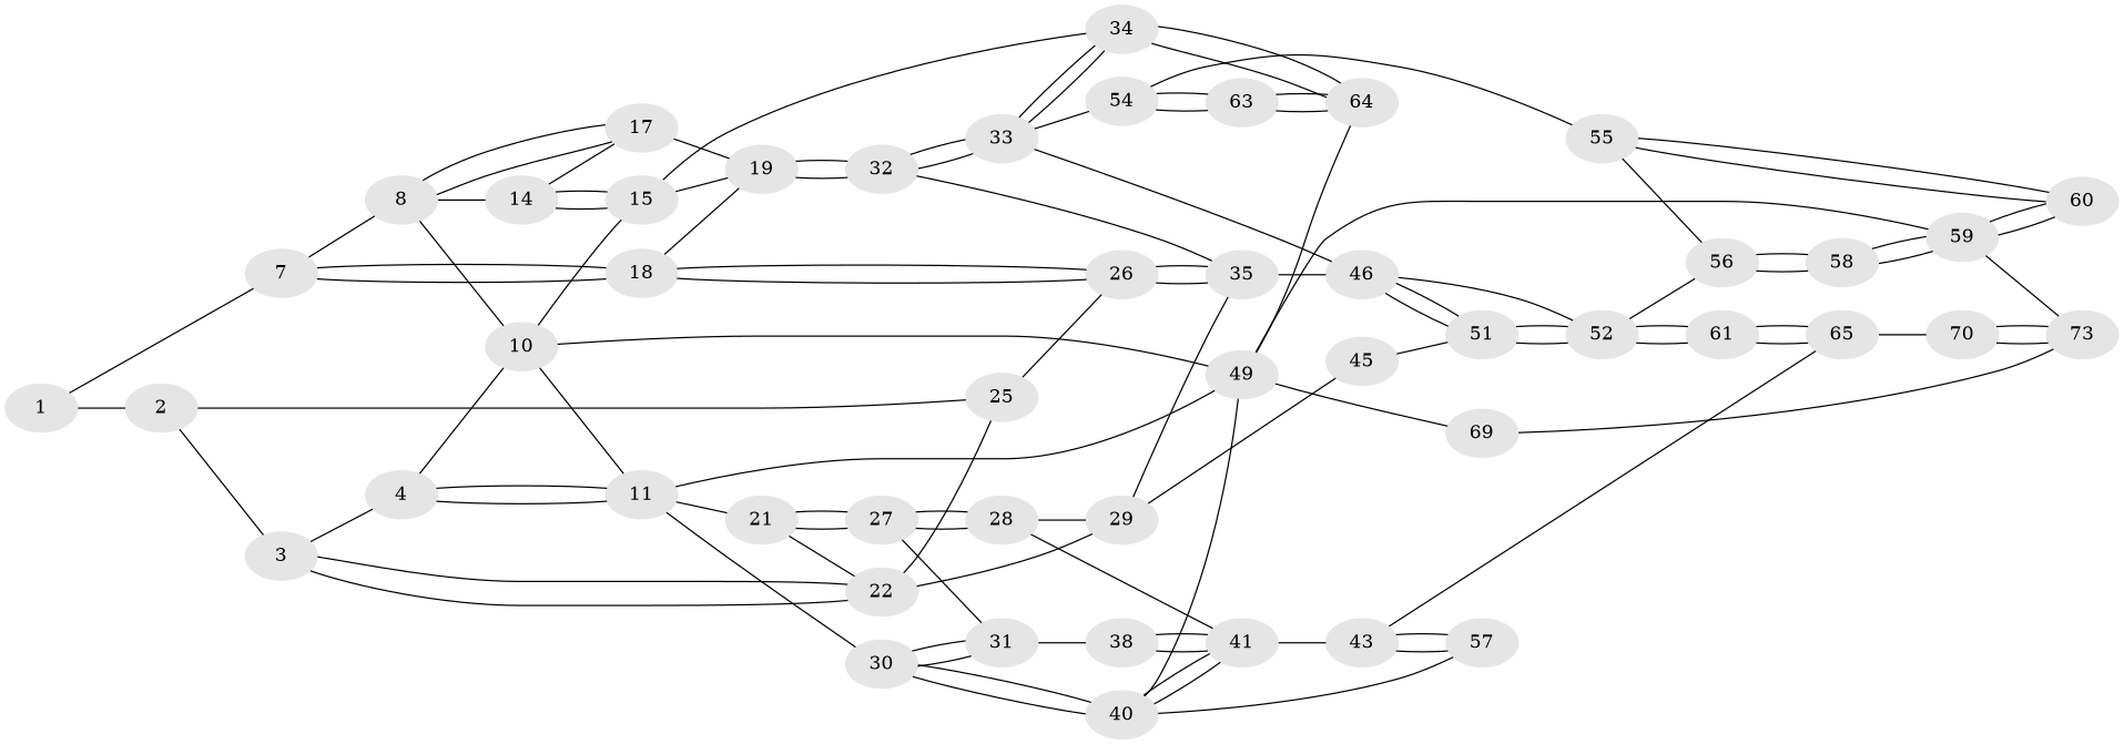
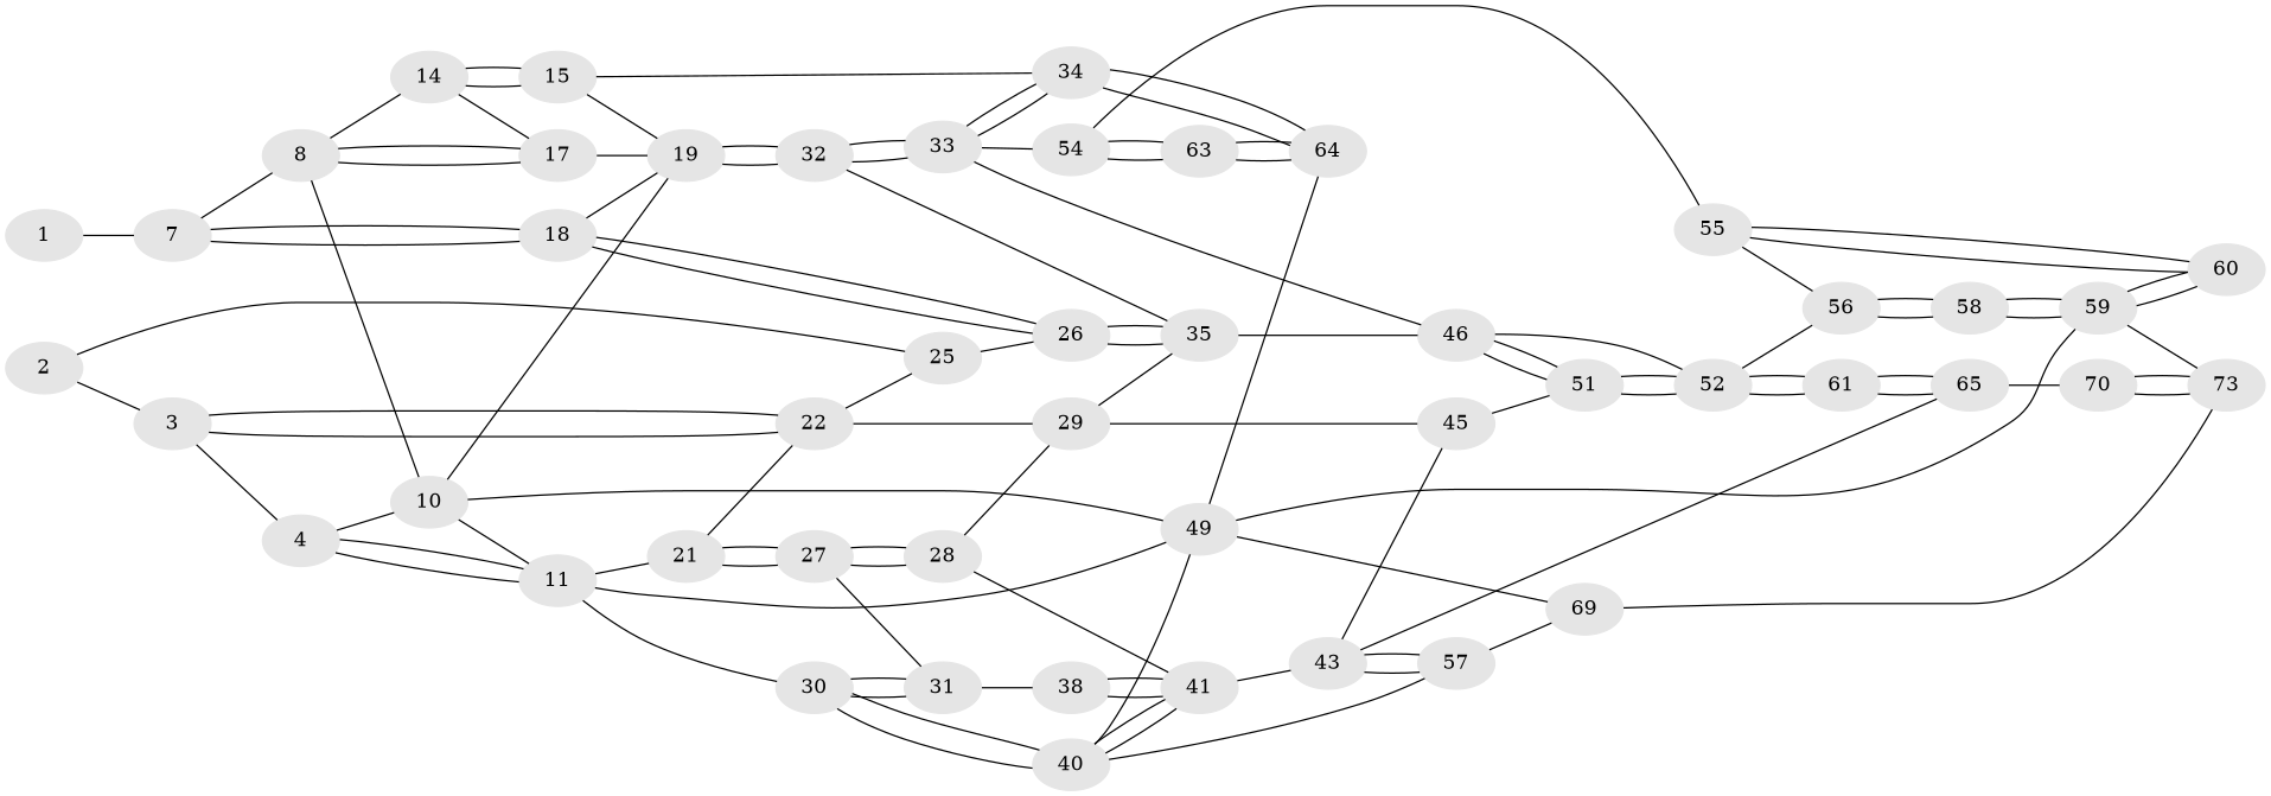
  graph {
    rankdir=LR
    node [color=gray90 style=filled]
    1 [super="+6"]
    2 [super="+23"]
    7
    3
    25
    8 [super="+9"]
    18
    4 [super="+5"]
    22 [super="+24"]
    26
    10 [super="+13"]
    11 [super="+12"]
    29 [super="+36"]
    15 [super="+16"]
    49 [super="+68"]
    21
    30
    14
    17
    19 [super="+20"]
    34
    64 [super="+67"]
    59 [super="+74"]
    69 [super="+72"]
    27
    31
    40 [super="+50"]
    32
    35 [super="+37"]
    33 [super="+48"]
    28 [super="+39"]
    45
    46 [super="+47"]
    41 [super="+42"]
    38
    43 [super="+44"]
    51
    57
    54
    52 [super="+53"]
    55
    63
    65 [super="+71"]
    70
    56
    61
    60
    73
    58
-   1 -- 2 [weight=2]
    1 -- 7
    2 -- 3
    2 -- 25
    7 -- 8
    7 -- 18
    7 -- 18
    3 -- 4
    3 -- 22
    3 -- 22
    25 -- 26
    8 -- 10
    8 -- 14
    8 -- 17
    8 -- 17
    18 -- 26
    18 -- 26
    18 -- 19
    4 -- 10
    4 -- 11
    4 -- 11
    22 -- 25
    22 -- 29
    26 -- 35
    26 -- 35
    10 -- 11
-   10 -- 15
+   10 -- 19
    10 -- 49
    11 -- 49
    11 -- 21
    11 -- 30
    29 -- 35
    29 -- 45
    15 -- 19
    15 -- 34
    49 -- 64
    49 -- 59
    49 -- 69
    21 -- 22
    21 -- 27
    21 -- 27
    30 -- 31
    30 -- 31
    30 -- 40
    30 -- 40
    14 -- 15
    14 -- 15
    14 -- 17
    17 -- 19
    19 -- 32
    19 -- 32
    34 -- 64
    34 -- 64
    59 -- 60
    59 -- 60
    59 -- 73
    69 -- 73
    27 -- 31
    27 -- 28
    27 -- 28
    31 -- 38
    40 -- 49
    40 -- 41
    40 -- 41
    40 -- 57
    32 -- 35
    32 -- 33
    32 -- 33
    35 -- 46
    33 -- 34
    33 -- 34
    33 -- 46
    33 -- 54
    28 -- 29
    28 -- 41
    45 -- 51
    46 -- 51
    46 -- 51
    46 -- 52
    41 -- 43
    38 -- 41
    38 -- 41
+   43 -- 45
    43 -- 57
    43 -- 57
    43 -- 65
    51 -- 52
    51 -- 52
+   57 -- 69
    54 -- 55
    54 -- 63
    54 -- 63
    52 -- 56
    52 -- 61
    52 -- 61
    55 -- 56
    55 -- 60
    55 -- 60
    63 -- 64
    63 -- 64
    65 -- 70
    70 -- 73
    70 -- 73
    56 -- 58
    56 -- 58
    61 -- 65
    61 -- 65
    58 -- 59
    58 -- 59
  }
